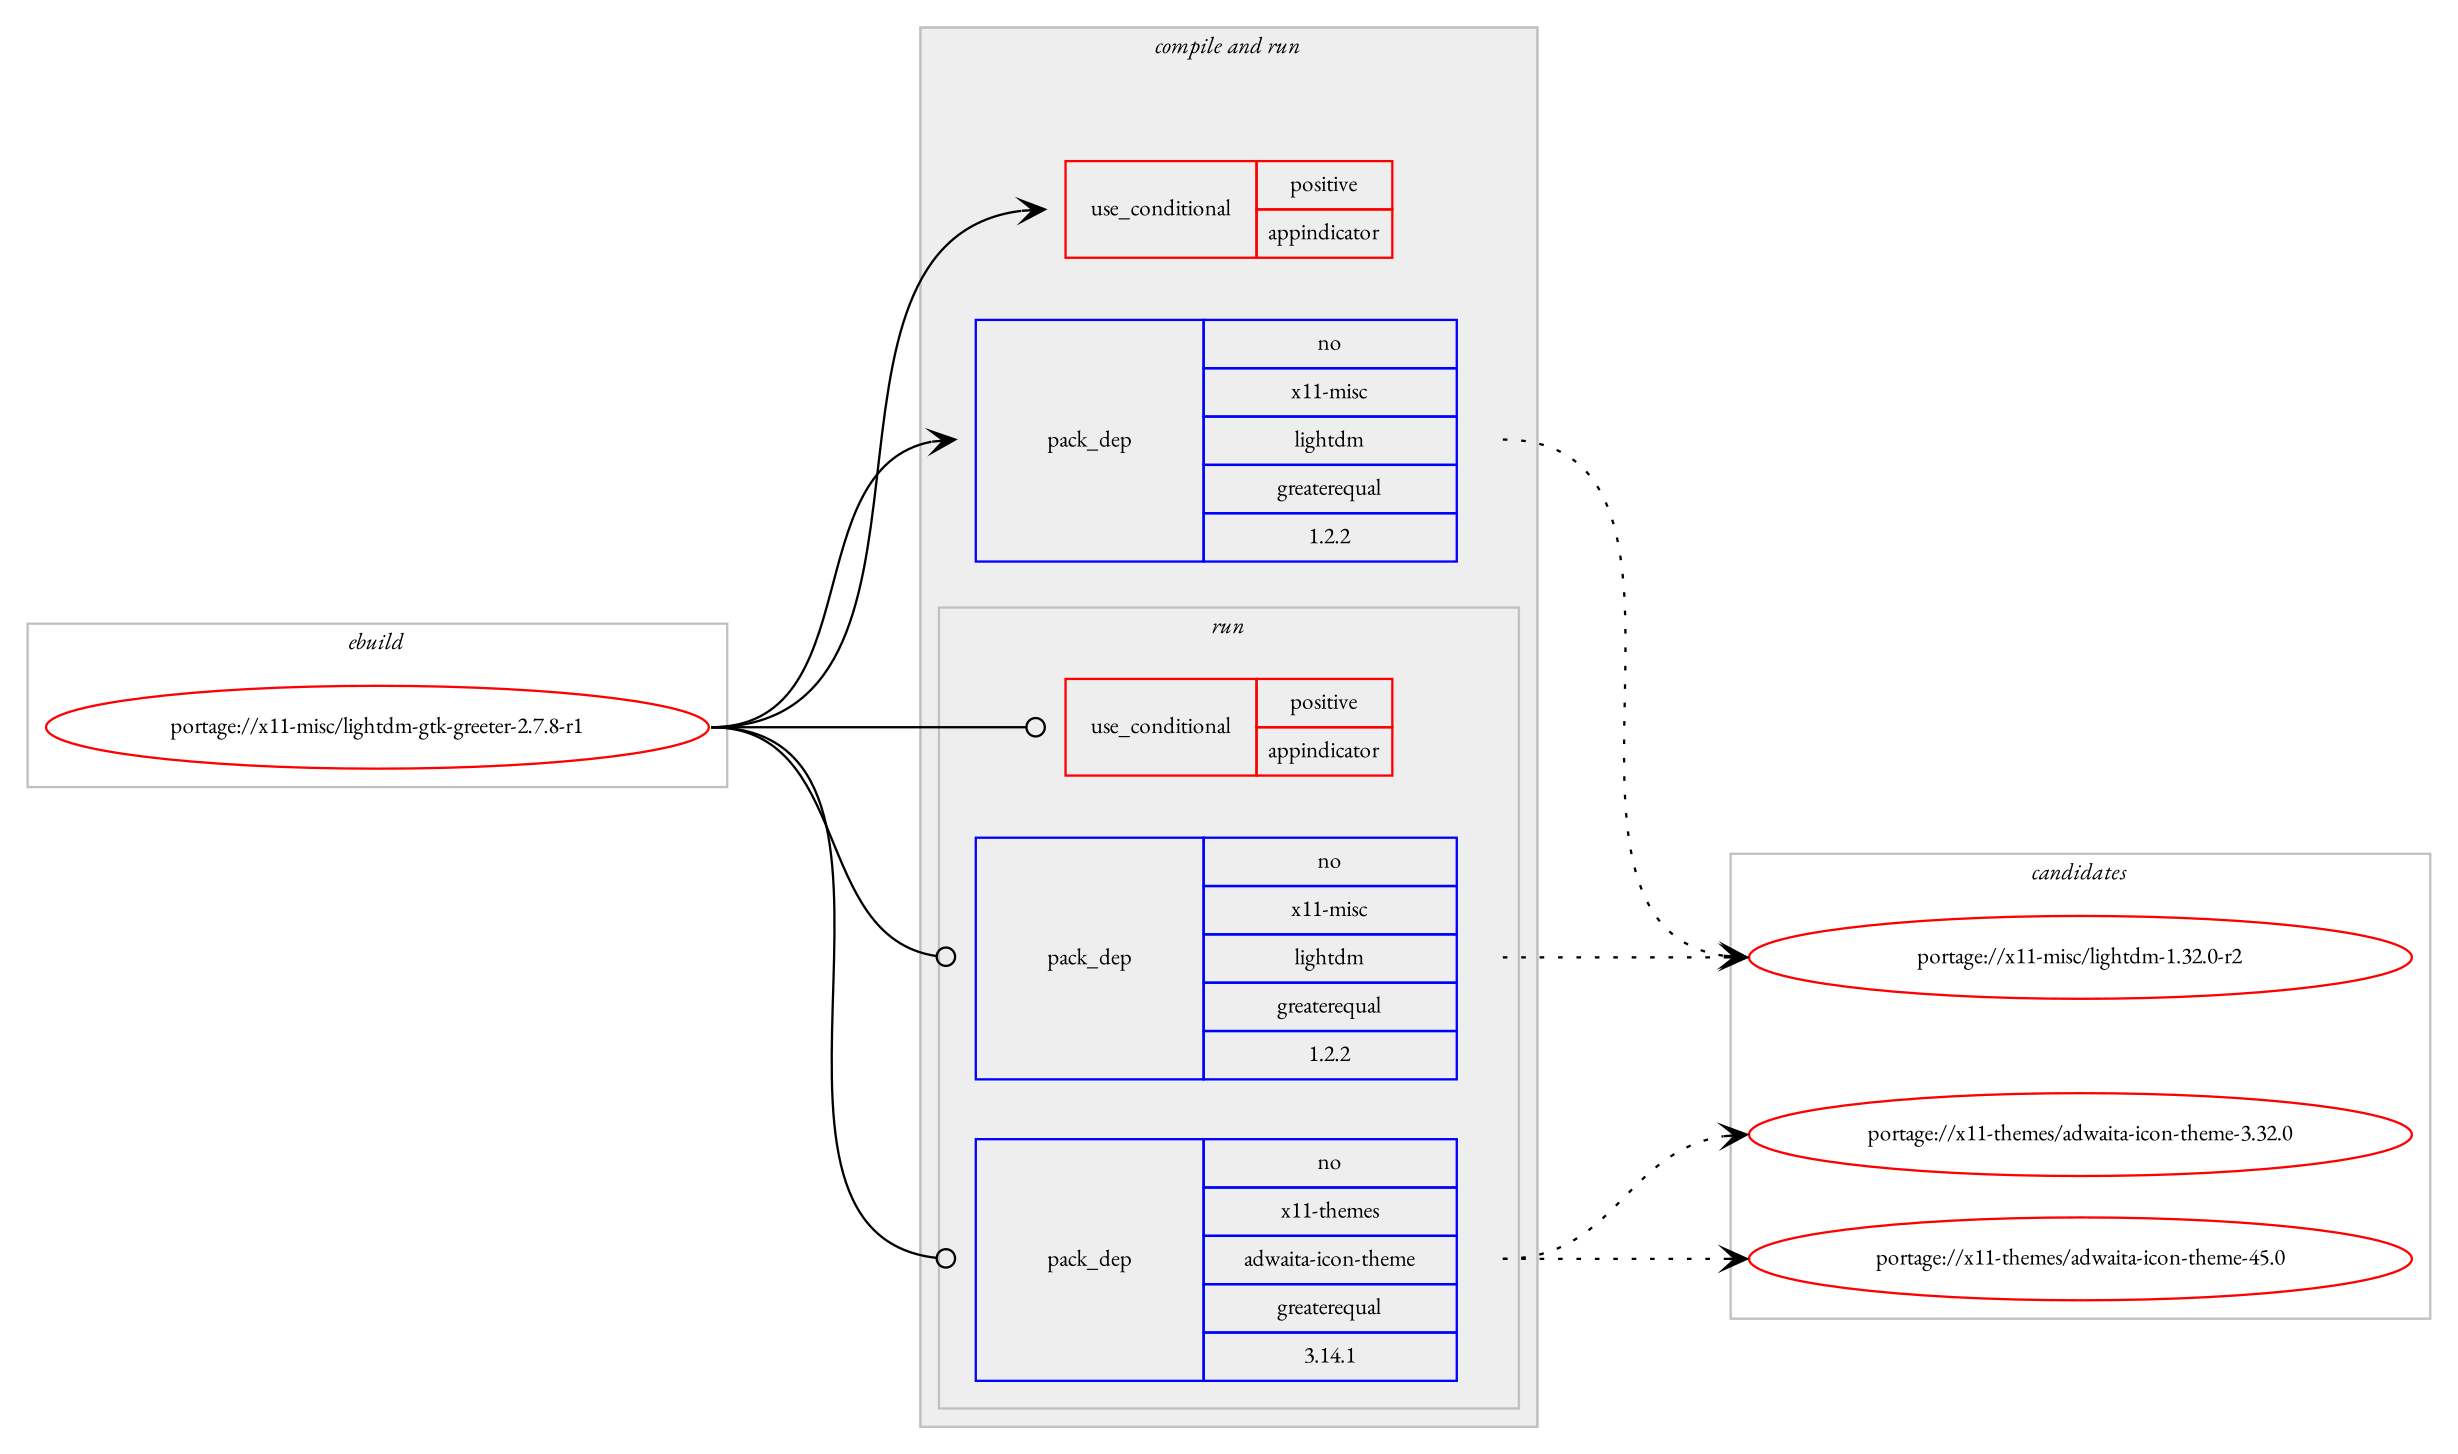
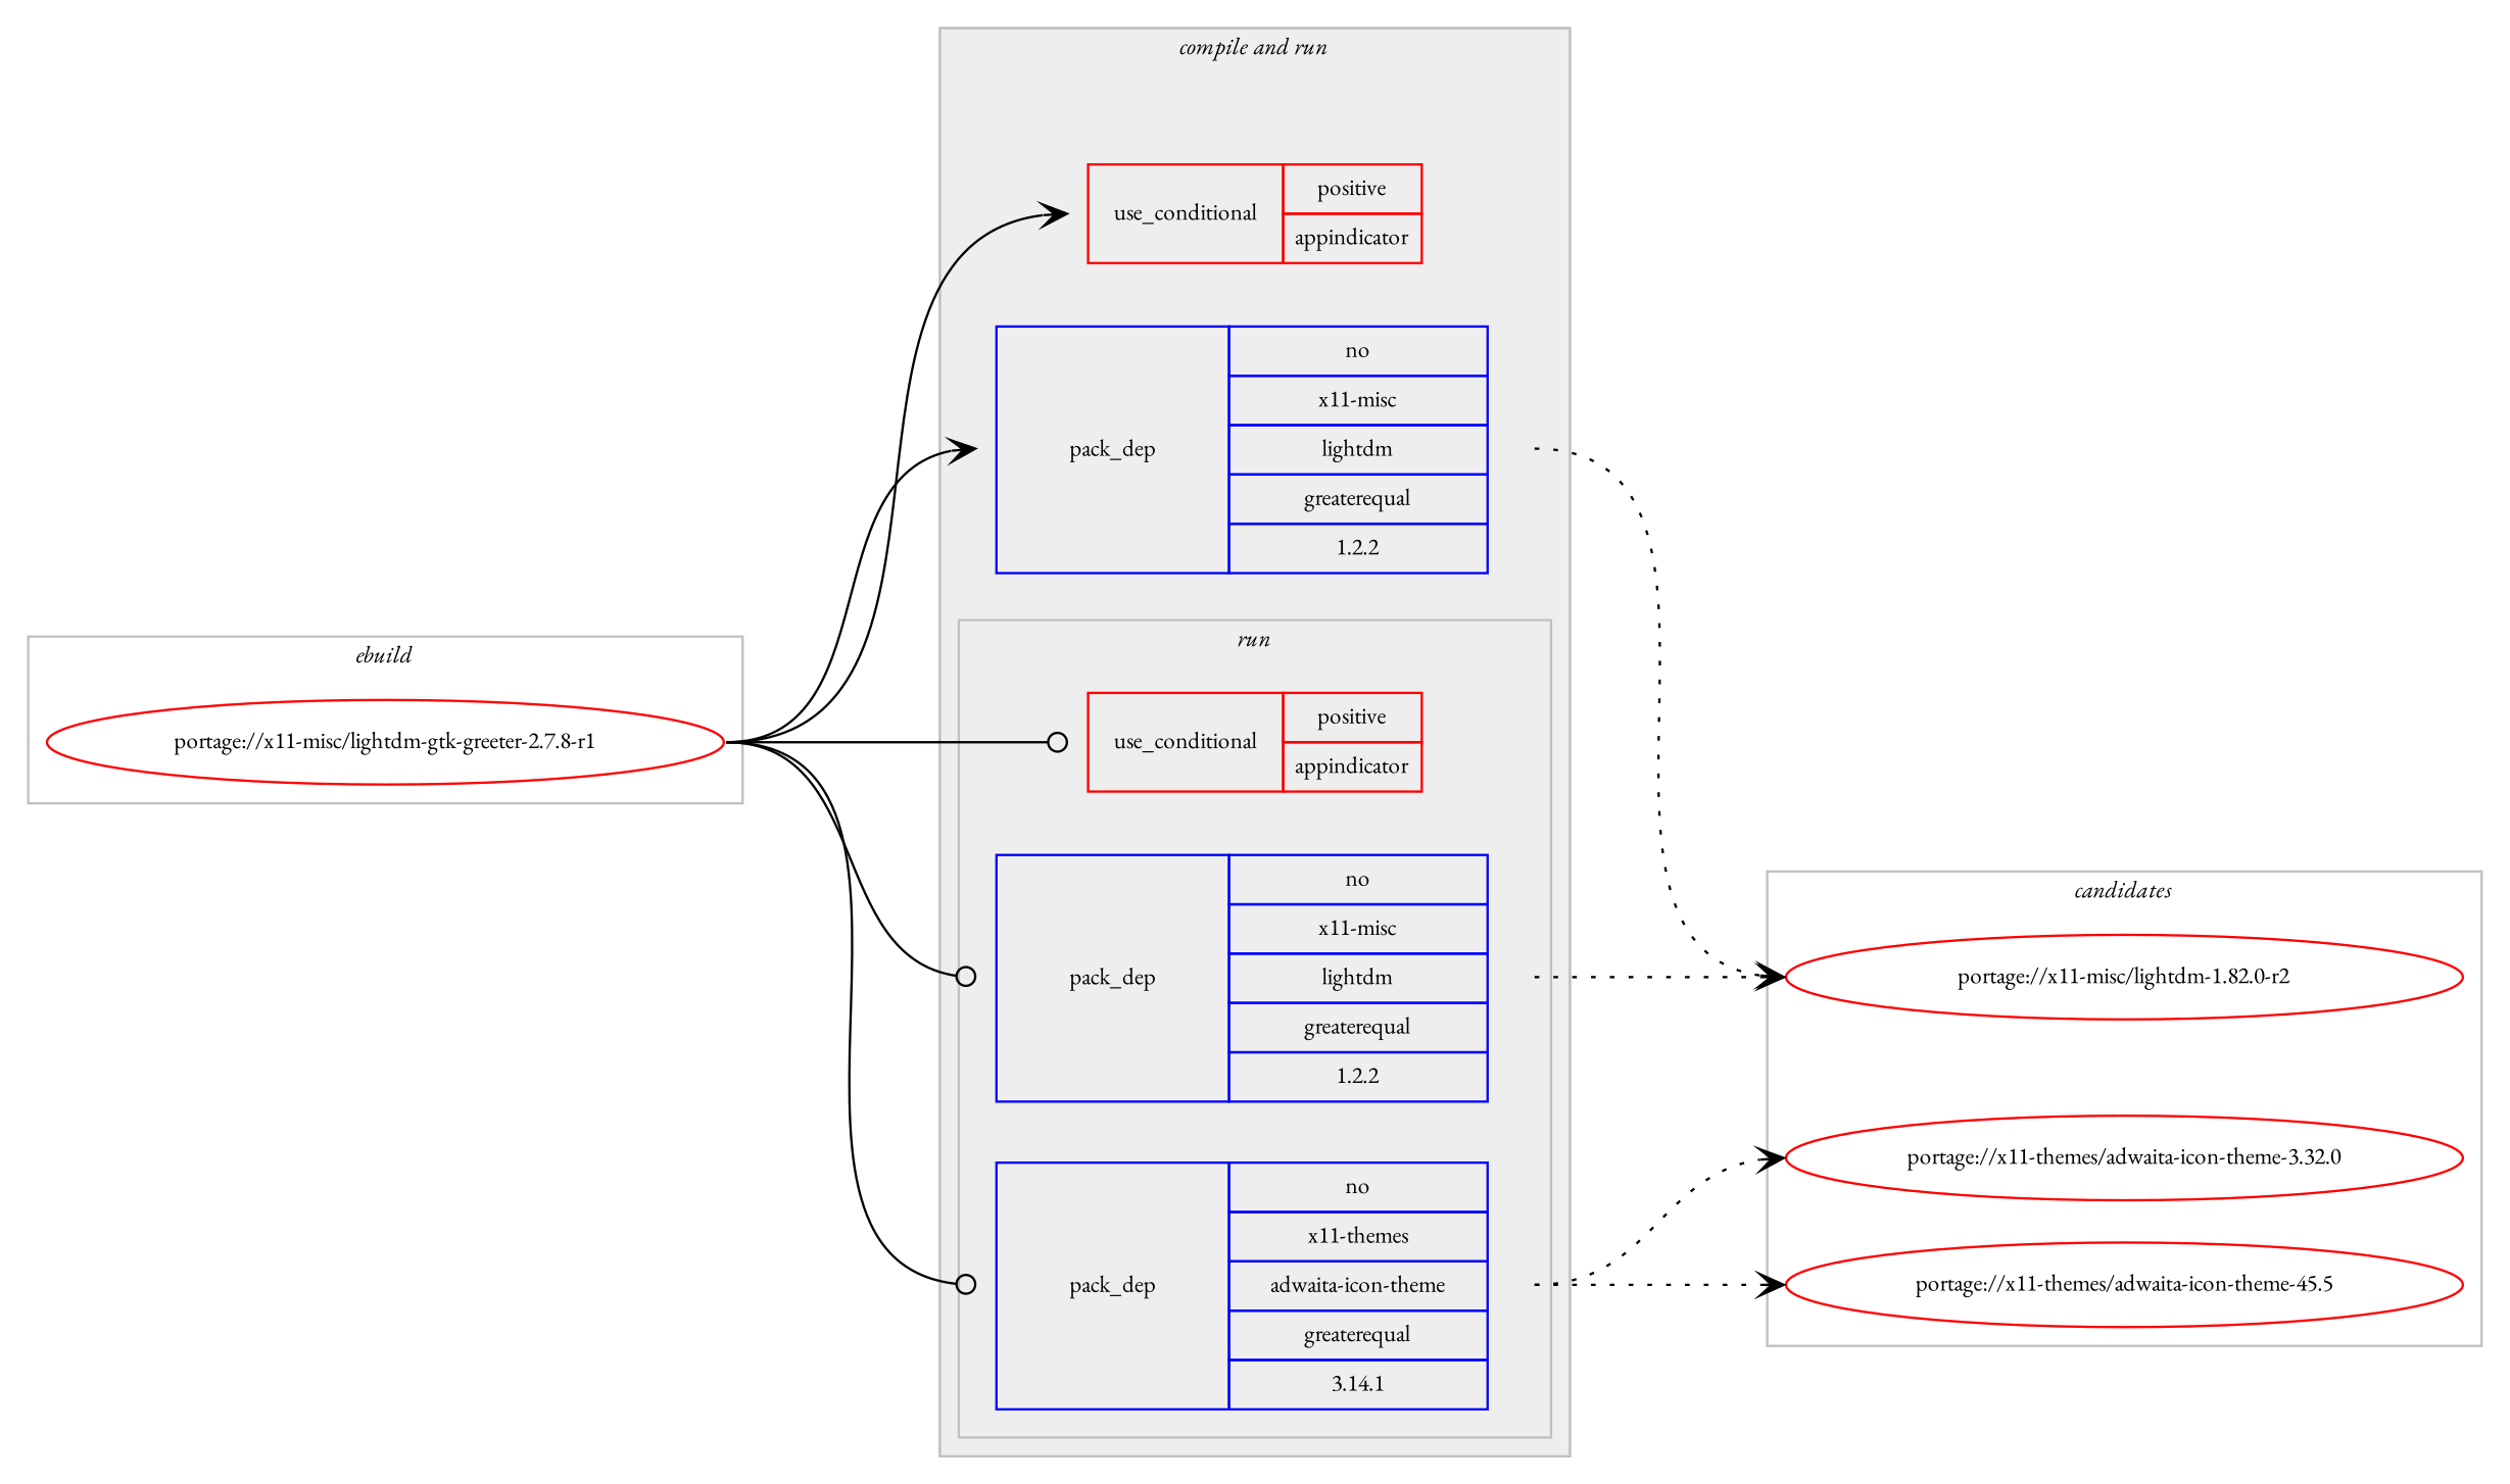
  digraph {
    compound=true
    concentrate=true
    fontname="EB Garamond"
    fontsize=10
    newrank=true
    rankdir=LR
    ranksep=1.5
    node [color=red fontname="EB Garamond" fontsize=10 shape=none]
    edge [arrowhead=vee fontname="EB Garamond" headport=w style=solid tailport=e weight=20]
    n1 [label="portage://x11-misc/lightdm-gtk-greeter-2.7.8-r1" width=4 shape=""]
    n2 [label=<<TABLE BORDER="0" CELLBORDER="1" CELLSPACING="0" CELLPADDING="4"><TR><TD ROWSPAN="3" CELLPADDING="10">use_conditional</TD></TR><TR><TD>positive</TD></TR><TR><TD>appindicator</TD></TR></TABLE>>]
    n3 [color=blue label=<<TABLE BORDER="0" CELLBORDER="1" CELLSPACING="0" CELLPADDING="4" WIDTH="220"><TR><TD ROWSPAN="6" CELLPADDING="30">pack_dep</TD></TR><TR><TD WIDTH="110">no</TD></TR><TR><TD>x11-misc</TD></TR><TR><TD>lightdm</TD></TR><TR><TD>greaterequal</TD></TR><TR><TD>1.2.2</TD></TR></TABLE>>]
    n4 [label=<<TABLE BORDER="0" CELLBORDER="1" CELLSPACING="0" CELLPADDING="4"><TR><TD ROWSPAN="3" CELLPADDING="10">use_conditional</TD></TR><TR><TD>positive</TD></TR><TR><TD>appindicator</TD></TR></TABLE>>]
    n5 [color=blue label=<<TABLE BORDER="0" CELLBORDER="1" CELLSPACING="0" CELLPADDING="4" WIDTH="220"><TR><TD ROWSPAN="6" CELLPADDING="30">pack_dep</TD></TR><TR><TD WIDTH="110">no</TD></TR><TR><TD>x11-misc</TD></TR><TR><TD>lightdm</TD></TR><TR><TD>greaterequal</TD></TR><TR><TD>1.2.2</TD></TR></TABLE>>]
    n6 [color=blue label=<<TABLE BORDER="0" CELLBORDER="1" CELLSPACING="0" CELLPADDING="4" WIDTH="220"><TR><TD ROWSPAN="6" CELLPADDING="30">pack_dep</TD></TR><TR><TD WIDTH="110">no</TD></TR><TR><TD>x11-themes</TD></TR><TR><TD>adwaita-icon-theme</TD></TR><TR><TD>greaterequal</TD></TR><TR><TD>3.14.1</TD></TR></TABLE>>]
-   n7 [label="portage://x11-misc/lightdm-1.32.0-r2" width=4 shape=""]
+   n7 [label="portage://x11-misc/lightdm-1.82.0-r2" width=4 shape=""]
    n8 [label="portage://x11-themes/adwaita-icon-theme-3.32.0" width=4 shape=""]
-   n9 [label="portage://x11-themes/adwaita-icon-theme-45.0" width=4 shape=""]
+   n9 [label="portage://x11-themes/adwaita-icon-theme-45.5" width=4 shape=""]
    subgraph cluster_1 {
      color=gray
      label=<<i>ebuild</i>>
      rank=same
      n1
    }
    subgraph cluster_2 {
      color=gray
      label=<<i>dependencies</i>>
      subgraph cluster_3 {
        color=gray
        fillcolor="#eeeeee"
        label=<<i>compile</i>>
        style=filled
        subgraph sub_4 {
          color=gray
          fillcolor="#eeeeee"
          label=<<i>compile</i>>
          style=filled
          n2
        }
        subgraph sub_5 {
          color=gray
          fillcolor="#eeeeee"
          label=<<i>compile</i>>
          style=filled
          n3
        }
      }
      subgraph cluster_6 {
        color=gray
        fillcolor="#eeeeee"
        label=<<i>compile and run</i>>
        style=filled
      }
      subgraph cluster_7 {
        color=gray
        fillcolor="#eeeeee"
        label=<<i>run</i>>
        style=filled
        subgraph sub_8 {
          color=gray
          fillcolor="#eeeeee"
          label=<<i>run</i>>
          style=filled
          n4
        }
        subgraph sub_9 {
          color=gray
          fillcolor="#eeeeee"
          label=<<i>run</i>>
          style=filled
          n5
        }
        subgraph sub_10 {
          color=gray
          fillcolor="#eeeeee"
          label=<<i>run</i>>
          style=filled
          n6
        }
      }
    }
    subgraph cluster_11 {
      color=gray
      label=<<i>candidates</i>>
      rank=same
      subgraph sub_12 {
        color=black
        label=<<i>candidates</i>>
        nodesep=1
        rank=same
        n7
      }
      subgraph sub_13 {
        color=black
        label=<<i>candidates</i>>
        nodesep=1
        rank=same
        n7
      }
      subgraph sub_14 {
        color=black
        label=<<i>candidates</i>>
        nodesep=1
        rank=same
        n8
        n9
      }
    }
    n1 -> n2
    n1 -> n3
    n1 -> n4 [arrowhead=odot]
    n1 -> n5 [arrowhead=odot]
    n1 -> n6 [arrowhead=odot]
    n3 -> n7 [style=dotted weight=100]
    n5 -> n7 [style=dotted weight=100]
    n6 -> n8 [style=dotted weight=100]
    n6 -> n9 [style=dotted weight=100]
  }
